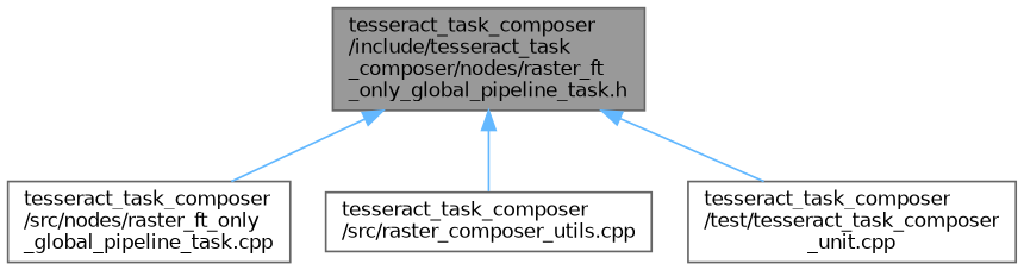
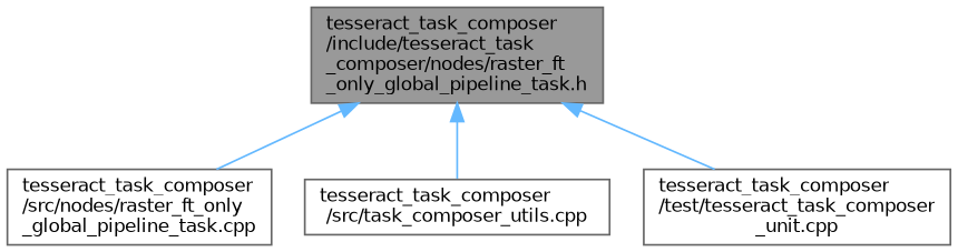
  digraph {
    node [color=grey40 fillcolor=white fontname=Helvetica fontsize=10 shape=box style=filled]
    edge [color=steelblue1 dir=back fontname=Helvetica fontsize=10 labelfontname=Helvetica labelfontsize=10 style=solid]
    n1 [color=gray40 fillcolor=grey60 fontcolor=black height=0.2 label="tesseract_task_composer\l/include/tesseract_task\l_composer/nodes/raster_ft\l_only_global_pipeline_task.h" width=0.4]
    n2 [height=0.2 label="tesseract_task_composer\l/src/nodes/raster_ft_only\l_global_pipeline_task.cpp" width=0.4]
-   n3 [height=0.2 label="tesseract_task_composer\l/src/raster_composer_utils.cpp" width=0.4]
+   n3 [height=0.2 label="tesseract_task_composer\l/src/task_composer_utils.cpp" width=0.4]
    n4 [height=0.2 label="tesseract_task_composer\l/test/tesseract_task_composer\l_unit.cpp" width=0.4]
    n1 -> n2
    n1 -> n3
    n1 -> n4
  }
